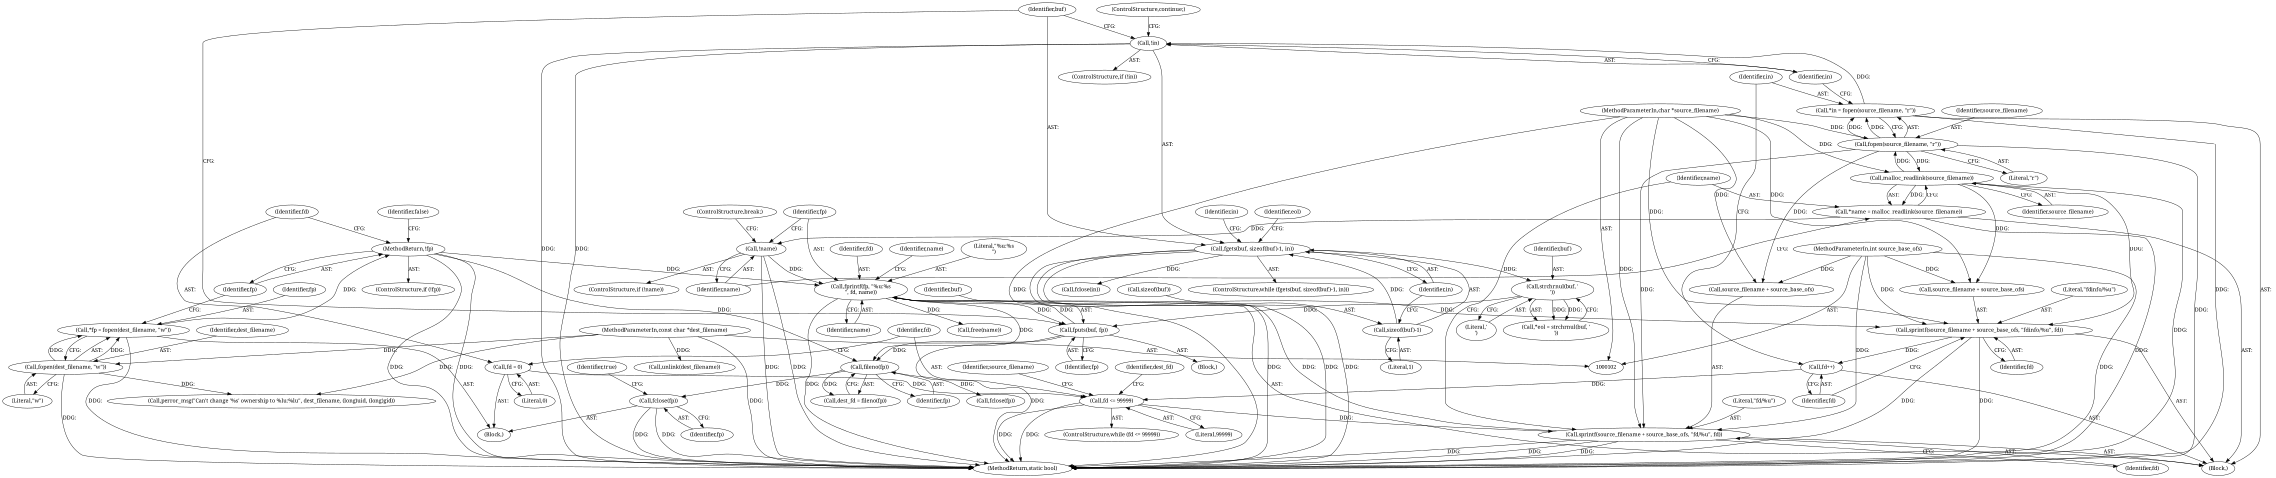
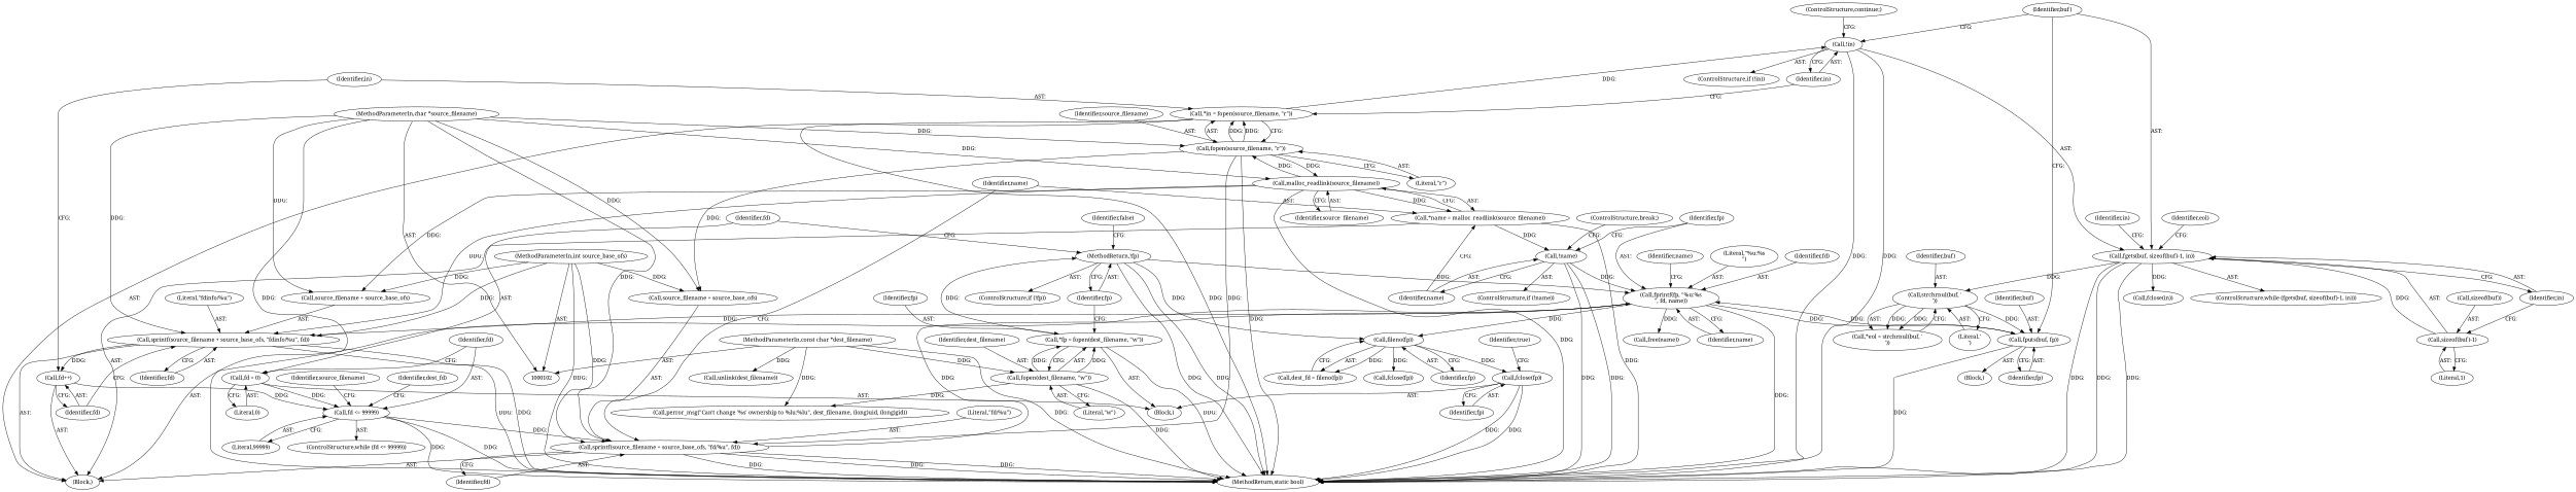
  digraph {
    fontname="Noto Serif"
    node [fontname="Noto Serif"]
    edge [fontname="Noto Serif"]
    n1 [label="(Call,fclose(fp))"]
    n2 [label="(Identifier,fp)"]
    n3 [label="(MethodReturn,static bool)"]
    n4 [label="(Block,)"]
    n5 [label="(Call,fileno(fp))"]
    n6 [label="(Identifier,fp)"]
    n7 [label="(Call,dest_fd = fileno(fp))"]
    n8 [label="(Call,fclose(fp))"]
    n9 [label="(MethodReturn,!fp)"]
    n10 [label="(Call,fprintf(fp, \"%u:%s\n\", fd, name))"]
    n11 [label="(ControlStructure,if (!fp))"]
    n12 [label="(Identifier,fp)"]
    n13 [label="(Call,fputs(buf, fp))"]
    n14 [label="(Block,)"]
    n15 [label="(Call,sprintf(source_filename + source_base_ofs, \"fdinfo/%u\", fd))"]
    n16 [label="(Identifier,name)"]
    n17 [label="(Call,free(name))"]
    n18 [label="(Call,*fp = fopen(dest_filename, \"w\"))"]
    n19 [label="(Call,fopen(dest_filename, \"w\"))"]
    n20 [label="(Call,perror_msg(\"Can't change '%s' ownership to %lu:%lu\", dest_filename, (long)uid, (long)gid))"]
    n21 [label="(Literal,\"w\")"]
    n22 [label="(MethodParameterIn,const char *dest_filename)"]
    n23 [label="(Call,unlink(dest_filename))"]
    1000102
    n25 [label="(Identifier,fp)"]
    n26 [label="(Block,)"]
    n27 [label="(Call,strchrnul(buf, '\n'))"]
    n28 [label="(Call,*eol = strchrnul(buf, '\n'))"]
    n29 [label="(Literal,'\n')"]
    n30 [label="(Call,fgets(buf, sizeof(buf)-1, in))"]
    n31 [label="(Identifier,in)"]
    n32 [label="(Call,fclose(in))"]
    n33 [label="(ControlStructure,while (fgets(buf, sizeof(buf)-1, in)))"]
    n34 [label="(Call,sizeof(buf)-1)"]
    n35 [label="(Literal,1)"]
    n36 [label="(Call,!in)"]
    n37 [label="(ControlStructure,if (!in))"]
    n38 [label="(Identifier,in)"]
    n39 [label="(Call,*in = fopen(source_filename, \"r\"))"]
    n40 [label="(Call,fopen(source_filename, \"r\"))"]
    n41 [label="(Call,malloc_readlink(source_filename))"]
    n42 [label="(Call,sprintf(source_filename + source_base_ofs, \"fd/%u\", fd))"]
    n43 [label="(Literal,\"r\")"]
    n44 [label="(Call,source_filename + source_base_ofs)"]
    n45 [label="(Call,source_filename + source_base_ofs)"]
    n46 [label="(Call,*name = malloc_readlink(source_filename))"]
    n47 [label="(Identifier,source_filename)"]
    n48 [label="(Identifier,fd)"]
    n49 [label="(MethodParameterIn,char *source_filename)"]
    n50 [label="(Call,fd++)"]
    n51 [label="(Identifier,fd)"]
    n52 [label="(Call,!name)"]
    n53 [label="(MethodParameterIn,int source_base_ofs)"]
    n54 [label="(Call,fd <= 99999)"]
    n55 [label="(ControlStructure,while (fd <= 99999))"]
    n56 [label="(Literal,99999)"]
    n57 [label="(Identifier,fd)"]
    n58 [label="(Call,fd = 0)"]
    n59 [label="(Literal,0)"]
    n60 [label="(ControlStructure,if (!name))"]
    n61 [label="(Identifier,name)"]
    n62 [label="(Literal,\"fd/%u\")"]
    n63 [label="(Identifier,name)"]
    n64 [label="(Identifier,buf)"]
    n65 [label="(Identifier,buf)"]
    n66 [label="(Identifier,eol)"]
    n67 [label="(Identifier,source_filename)"]
    n68 [label="(Identifier,in)"]
    n69 [label="(ControlStructure,continue;)"]
    n70 [label="(Identifier,false)"]
    n71 [label="(ControlStructure,break;)"]
    n72 [label="(Identifier,in)"]
    n73 [label="(Literal,\"fdinfo/%u\")"]
    n74 [label="(Identifier,fd)"]
    n75 [label="(Literal,\"%u:%s\n\")"]
    n76 [label="(Identifier,buf)"]
    n77 [label="(Identifier,source_filename)"]
    n78 [label="(Identifier,fd)"]
    n79 [label="(Identifier,fd)"]
    n80 [label="(Identifier,name)"]
    n81 [label="(Call,sizeof(buf))"]
    n82 [label="(Identifier,fp)"]
    n83 [label="(Identifier,fp)"]
    n84 [label="(Identifier,true)"]
    n85 [label="(Identifier,dest_filename)"]
    n86 [label="(Identifier,dest_fd)"]
    n1 -> n2 [label="CFG: "]
    n1 -> n3 [label="DDG: "]
    n1 -> n3 [label="DDG: "]
    n1 -> n4 [label="AST: "]
    n2 -> n1 [label="AST: "]
    n5 -> n1 [label="DDG: "]
    n5 -> n6 [label="CFG: "]
    n5 -> n7 [label="AST: "]
    n5 -> n7 [label="DDG: "]
    n5 -> n8 [label="DDG: "]
    n6 -> n5 [label="AST: "]
    n7 -> n5 [label="CFG: "]
    n9 -> n3 [label="DDG: "]
    n9 -> n3 [label="DDG: "]
    n9 -> n5 [label="DDG: "]
    n9 -> n10 [label="DDG: "]
    n9 -> n11 [label="AST: "]
    n9 -> n12 [label="CFG: "]
    n10 -> n3 [label="DDG: "]
    n10 -> n5 [label="DDG: "]
    n10 -> n13 [label="DDG: "]
    n10 -> n14 [label="AST: "]
    n10 -> n15 [label="DDG: "]
    n10 -> n16 [label="CFG: "]
    n10 -> n17 [label="DDG: "]
    n12 -> n9 [label="AST: "]
    n12 -> n18 [label="CFG: "]
    n13 -> n3 [label="DDG: "]
-   n13 -> n5 [label="DDG: "]
    n13 -> n10 [label="DDG: "]
    n13 -> n25 [label="CFG: "]
    n13 -> n26 [label="AST: "]
    n15 -> n3 [label="DDG: "]
    n15 -> n3 [label="DDG: "]
    n15 -> n14 [label="AST: "]
    n15 -> n50 [label="DDG: "]
    n15 -> n51 [label="CFG: "]
    n16 -> n10 [label="AST: "]
    n18 -> n3 [label="DDG: "]
    n18 -> n4 [label="AST: "]
    n18 -> n9 [label="DDG: "]
    n18 -> n19 [label="CFG: "]
    n19 -> n3 [label="DDG: "]
    n19 -> n18 [label="AST: "]
    n19 -> n18 [label="DDG: "]
    n19 -> n18 [label="DDG: "]
    n19 -> n20 [label="DDG: "]
    n19 -> n21 [label="CFG: "]
    n21 -> n19 [label="AST: "]
    n22 -> n3 [label="DDG: "]
    n22 -> n19 [label="DDG: "]
    n22 -> n20 [label="DDG: "]
    n22 -> n23 [label="DDG: "]
    n22 -> 1000102 [label="AST: "]
    n25 -> n13 [label="AST: "]
    n27 -> n13 [label="DDG: "]
    n27 -> n28 [label="AST: "]
    n27 -> n28 [label="DDG: "]
    n27 -> n28 [label="DDG: "]
    n27 -> n29 [label="CFG: "]
    n28 -> n27 [label="CFG: "]
    n29 -> n27 [label="AST: "]
    n30 -> n3 [label="DDG: "]
    n30 -> n3 [label="DDG: "]
    n30 -> n3 [label="DDG: "]
    n30 -> n27 [label="DDG: "]
    n30 -> n31 [label="CFG: "]
    n30 -> n32 [label="DDG: "]
    n30 -> n33 [label="AST: "]
    n31 -> n30 [label="AST: "]
    n31 -> n34 [label="CFG: "]
    n34 -> n30 [label="AST: "]
    n34 -> n30 [label="DDG: "]
    n34 -> n35 [label="CFG: "]
    n35 -> n34 [label="AST: "]
    n36 -> n3 [label="DDG: "]
    n36 -> n3 [label="DDG: "]
    n36 -> n30 [label="AST: "]
    n36 -> n37 [label="AST: "]
    n36 -> n38 [label="CFG: "]
    n38 -> n36 [label="AST: "]
    n38 -> n39 [label="CFG: "]
    n39 -> n3 [label="DDG: "]
    n39 -> n14 [label="AST: "]
    n39 -> n36 [label="DDG: "]
    n39 -> n40 [label="CFG: "]
    n40 -> n3 [label="DDG: "]
    n40 -> n39 [label="AST: "]
    n40 -> n39 [label="DDG: "]
    n40 -> n39 [label="DDG: "]
    n40 -> n41 [label="DDG: "]
    n40 -> n42 [label="DDG: "]
    n40 -> n43 [label="CFG: "]
    n40 -> n44 [label="DDG: "]
    n41 -> n3 [label="DDG: "]
    n41 -> n15 [label="DDG: "]
    n41 -> n40 [label="DDG: "]
    n41 -> n45 [label="DDG: "]
    n41 -> n46 [label="AST: "]
    n41 -> n46 [label="DDG: "]
    n41 -> n47 [label="CFG: "]
    n42 -> n3 [label="DDG: "]
    n42 -> n3 [label="DDG: "]
    n42 -> n3 [label="DDG: "]
    n42 -> n10 [label="DDG: "]
    n42 -> n14 [label="AST: "]
    n42 -> n48 [label="CFG: "]
    n43 -> n40 [label="AST: "]
    n44 -> n42 [label="AST: "]
    n45 -> n15 [label="AST: "]
    n46 -> n3 [label="DDG: "]
    n46 -> n14 [label="AST: "]
    n46 -> n41 [label="CFG: "]
    n46 -> n52 [label="DDG: "]
    n47 -> n41 [label="AST: "]
    n48 -> n42 [label="AST: "]
    n49 -> n3 [label="DDG: "]
    n49 -> n15 [label="DDG: "]
    n49 -> 1000102 [label="AST: "]
    n49 -> n40 [label="DDG: "]
    n49 -> n41 [label="DDG: "]
    n49 -> n42 [label="DDG: "]
    n49 -> n44 [label="DDG: "]
    n49 -> n45 [label="DDG: "]
    n50 -> n14 [label="AST: "]
    n50 -> n54 [label="DDG: "]
    n50 -> n57 [label="CFG: "]
    n51 -> n15 [label="AST: "]
    n52 -> n3 [label="DDG: "]
    n52 -> n3 [label="DDG: "]
    n52 -> n10 [label="DDG: "]
    n52 -> n60 [label="AST: "]
    n52 -> n61 [label="CFG: "]
    n53 -> n3 [label="DDG: "]
    n53 -> n15 [label="DDG: "]
    n53 -> 1000102 [label="AST: "]
    n53 -> n42 [label="DDG: "]
    n53 -> n44 [label="DDG: "]
    n53 -> n45 [label="DDG: "]
    n54 -> n3 [label="DDG: "]
    n54 -> n3 [label="DDG: "]
    n54 -> n42 [label="DDG: "]
    n54 -> n55 [label="AST: "]
    n54 -> n56 [label="CFG: "]
    n56 -> n54 [label="AST: "]
    n57 -> n15 [label="CFG: "]
    n57 -> n50 [label="AST: "]
    n58 -> n4 [label="AST: "]
    n58 -> n54 [label="DDG: "]
    n58 -> n59 [label="CFG: "]
    n59 -> n58 [label="AST: "]
    n61 -> n46 [label="CFG: "]
    n61 -> n52 [label="AST: "]
    n62 -> n42 [label="AST: "]
    n63 -> n42 [label="CFG: "]
    n63 -> n46 [label="AST: "]
    n64 -> n27 [label="AST: "]
    n65 -> n13 [label="CFG: "]
    n65 -> n30 [label="AST: "]
    n65 -> n36 [label="CFG: "]
    n66 -> n30 [label="CFG: "]
    n67 -> n54 [label="CFG: "]
    n68 -> n30 [label="CFG: "]
    n69 -> n36 [label="CFG: "]
    n70 -> n9 [label="CFG: "]
    n71 -> n52 [label="CFG: "]
    n72 -> n39 [label="AST: "]
    n72 -> n50 [label="CFG: "]
    n73 -> n15 [label="AST: "]
    n74 -> n54 [label="AST: "]
    n74 -> n58 [label="CFG: "]
    n75 -> n10 [label="AST: "]
    n76 -> n13 [label="AST: "]
    n77 -> n40 [label="AST: "]
    n78 -> n9 [label="CFG: "]
    n78 -> n58 [label="AST: "]
    n79 -> n10 [label="AST: "]
    n80 -> n10 [label="CFG: "]
    n81 -> n34 [label="AST: "]
    n82 -> n10 [label="AST: "]
    n82 -> n52 [label="CFG: "]
    n83 -> n18 [label="AST: "]
    n84 -> n1 [label="CFG: "]
    n85 -> n19 [label="AST: "]
    n86 -> n54 [label="CFG: "]
  }
